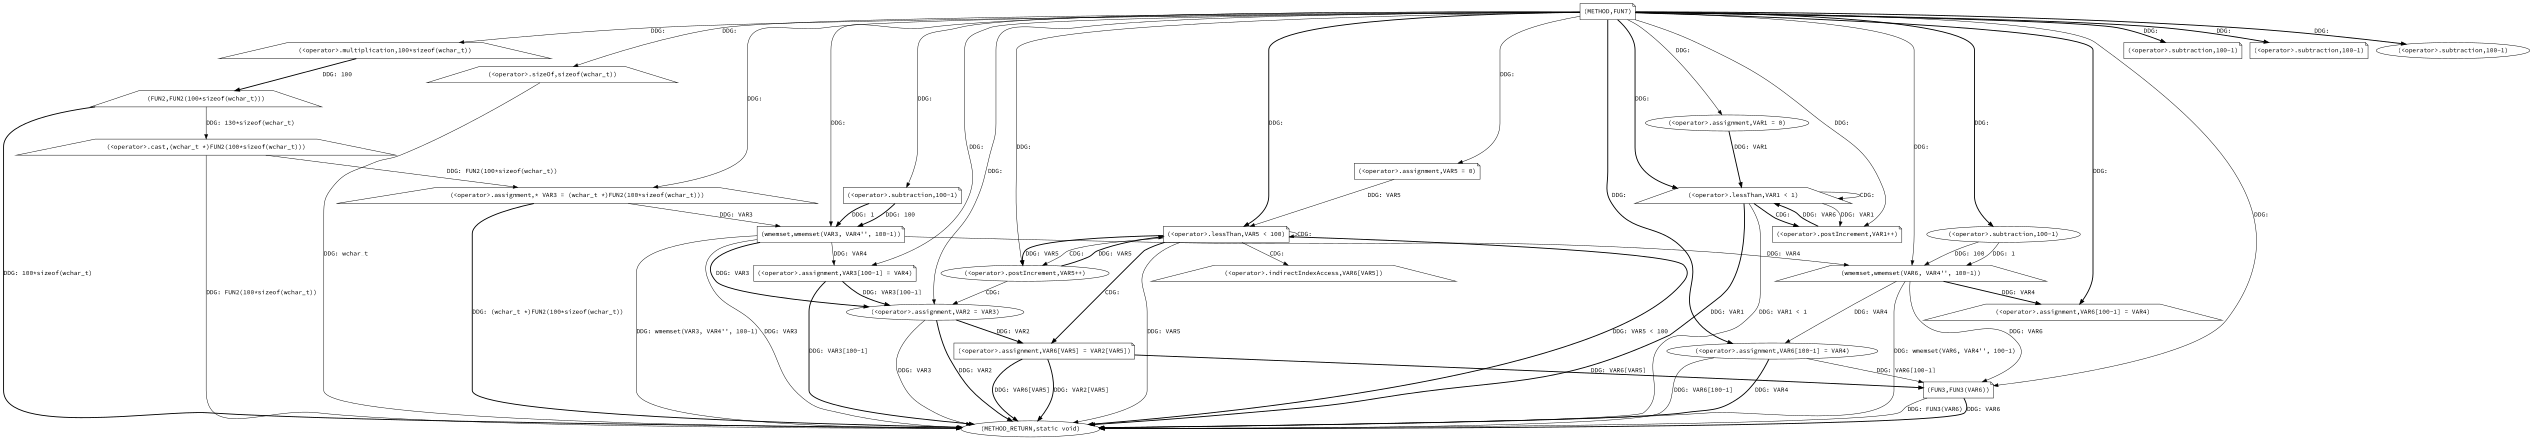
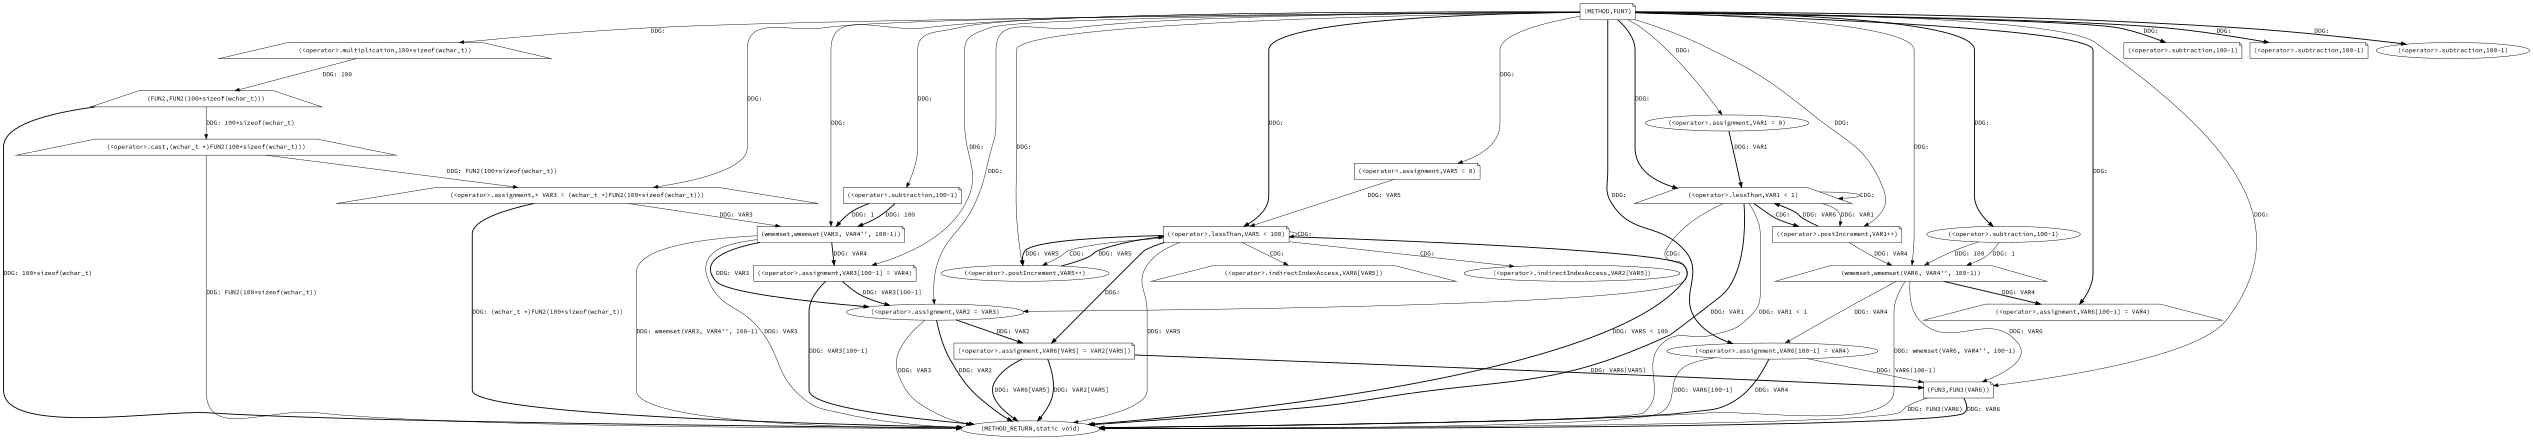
  digraph {
    fontname="Source Code Pro"
    node [fontname="Source Code Pro" shape=note]
    edge [fontname="Source Code Pro" style=solid]
    n1 [label="(METHOD,FUN7)"]
    n2 [label="(<operator>.assignment,* VAR3 = (wchar_t *)FUN2(100*sizeof(wchar_t)))" shape=trapezium]
    n3 [label="(<operator>.multiplication,100*sizeof(wchar_t))" shape=trapezium]
-   n4 [label="(<operator>.sizeOf,sizeof(wchar_t))" shape=trapezium]
    n5 [label="(wmemset,wmemset(VAR3, VAR4'', 100-1))"]
    n6 [label="(<operator>.subtraction,100-1)"]
    n7 [label="(<operator>.assignment,VAR3[100-1] = VAR4)"]
    n8 [label="(<operator>.subtraction,100-1)"]
    n9 [label="(<operator>.assignment,VAR1 = 0)" shape=ellipse]
    n10 [label="(<operator>.lessThan,VAR1 < 1)" shape=trapezium]
    n11 [label="(<operator>.postIncrement,VAR1++)"]
    n12 [label="(<operator>.assignment,VAR2 = VAR3)" shape=ellipse]
    n13 [label="(wmemset,wmemset(VAR6, VAR4'', 100-1))" shape=trapezium]
    n14 [label="(<operator>.subtraction,100-1)" shape=ellipse]
    n15 [label="(<operator>.assignment,VAR6[100-1] = VAR4)" shape=trapezium]
    n16 [label="(<operator>.subtraction,100-1)"]
    n17 [label="(<operator>.assignment,VAR5 = 0)"]
    n18 [label="(<operator>.lessThan,VAR5 < 100)"]
    n19 [label="(<operator>.postIncrement,VAR5++)" shape=ellipse]
    n20 [label="(<operator>.assignment,VAR6[100-1] = VAR4)" shape=ellipse]
    n21 [label="(<operator>.subtraction,100-1)" shape=ellipse]
    n22 [label="(FUN3,FUN3(VAR6))"]
    n23 [label="(METHOD_RETURN,static void)" shape=ellipse]
    n24 [label="(FUN2,FUN2(100*sizeof(wchar_t)))" shape=trapezium]
    n25 [label="(<operator>.assignment,VAR6[VAR5] = VAR2[VAR5])"]
    n26 [label="(<operator>.indirectIndexAccess,VAR6[VAR5])" shape=trapezium]
+   n27 [label="(<operator>.indirectIndexAccess,VAR2[VAR5])" shape=ellipse]
    n28 [label="(<operator>.cast,(wchar_t *)FUN2(100*sizeof(wchar_t)))" shape=trapezium]
    n1 -> n2 [label="DDG: "]
    n1 -> n3 [label="DDG: "]
-   n1 -> n4 [label="DDG: "]
    n1 -> n5 [label="DDG: "]
    n1 -> n6 [label="DDG: "]
    n1 -> n7 [label="DDG: "]
    n1 -> n8 [label="DDG: " style=bold]
    n1 -> n9 [label="DDG: "]
    n1 -> n10 [label="DDG: " style=bold]
    n1 -> n11 [label="DDG: "]
    n1 -> n12 [label="DDG: "]
    n1 -> n13 [label="DDG: "]
    n1 -> n14 [label="DDG: " style=bold]
    n1 -> n15 [label="DDG: " style=bold]
    n1 -> n16 [label="DDG: " style=bold]
    n1 -> n17 [label="DDG: "]
    n1 -> n18 [label="DDG: " style=bold]
    n1 -> n19 [label="DDG: "]
    n1 -> n20 [label="DDG: " style=bold]
    n1 -> n21 [label="DDG: " style=bold]
    n1 -> n22 [label="DDG: "]
    n2 -> n5 [label="DDG: VAR3"]
    n2 -> n23 [label="DDG: (wchar_t *)FUN2(100*sizeof(wchar_t))" style=bold]
-   n3 -> n24 [label="DDG: 100" style=bold]
-   n4 -> n23 [label="DDG: wchar_t"]
-   n5 -> n7 [label="DDG: VAR4"]
+   n3 -> n24 [label="DDG: 100"]
+   n5 -> n7 [label="DDG: VAR4" style=bold]
    n5 -> n12 [label="DDG: VAR3" style=bold]
-   n5 -> n13 [label="DDG: VAR4"]
+   n11 -> n13 [label="DDG: VAR4"]
    n5 -> n23 [label="DDG: wmemset(VAR3, VAR4'', 100-1)"]
    n5 -> n23 [label="DDG: VAR3"]
    n6 -> n5 [label="DDG: 100" style=bold]
    n6 -> n5 [label="DDG: 1" style=bold]
    n7 -> n12 [label="DDG: VAR3[100-1]" style=bold]
    n7 -> n23 [label="DDG: VAR3[100-1]" style=bold]
    n9 -> n10 [label="DDG: VAR1" style=bold]
    n10 -> n10 [label="CDG: "]
    n10 -> n11 [label="DDG: VAR1"]
    n10 -> n11 [label="CDG: " style=bold]
-   n19 -> n12 [label="CDG: "]
+   n10 -> n12 [label="CDG: "]
    n10 -> n23 [label="DDG: VAR1 < 1"]
    n10 -> n23 [label="DDG: VAR1" style=bold]
    n11 -> n10 [label="DDG: VAR6" style=bold]
    n12 -> n23 [label="DDG: VAR3"]
    n12 -> n23 [label="DDG: VAR2" style=bold]
    n12 -> n25 [label="DDG: VAR2" style=bold]
    n13 -> n15 [label="DDG: VAR4" style=bold]
    n13 -> n20 [label="DDG: VAR4"]
    n13 -> n22 [label="DDG: VAR6"]
    n13 -> n23 [label="DDG: wmemset(VAR6, VAR4'', 100-1)"]
    n14 -> n13 [label="DDG: 100"]
    n14 -> n13 [label="DDG: 1"]
    n17 -> n18 [label="DDG: VAR5"]
    n18 -> n18 [label="CDG: "]
    n18 -> n19 [label="DDG: VAR5" style=bold]
    n18 -> n19 [label="CDG: "]
    n18 -> n23 [label="DDG: VAR5"]
    n18 -> n23 [label="DDG: VAR5 < 100" style=bold]
-   n18 -> n25 [label="CDG: " style=bold]
+   n18 -> n25 [label="DDG: " style=bold]
    n18 -> n26 [label="CDG: "]
+   n18 -> n27 [label="CDG: "]
    n19 -> n18 [label="DDG: VAR5" style=bold]
    n20 -> n22 [label="DDG: VAR6[100-1]"]
    n20 -> n23 [label="DDG: VAR4" style=bold]
    n20 -> n23 [label="DDG: VAR6[100-1]"]
    n22 -> n23 [label="DDG: VAR6" style=bold]
    n22 -> n23 [label="DDG: FUN3(VAR6)"]
    n24 -> n23 [label="DDG: 100*sizeof(wchar_t)" style=bold]
-   n24 -> n28 [label="DDG: 130*sizeof(wchar_t)"]
+   n24 -> n28 [label="DDG: 100*sizeof(wchar_t)"]
    n25 -> n22 [label="DDG: VAR6[VAR5]" style=bold]
    n25 -> n23 [label="DDG: VAR2[VAR5]" style=bold]
    n25 -> n23 [label="DDG: VAR6[VAR5]" style=bold]
    n28 -> n2 [label="DDG: FUN2(100*sizeof(wchar_t))"]
    n28 -> n23 [label="DDG: FUN2(100*sizeof(wchar_t))"]
  }
